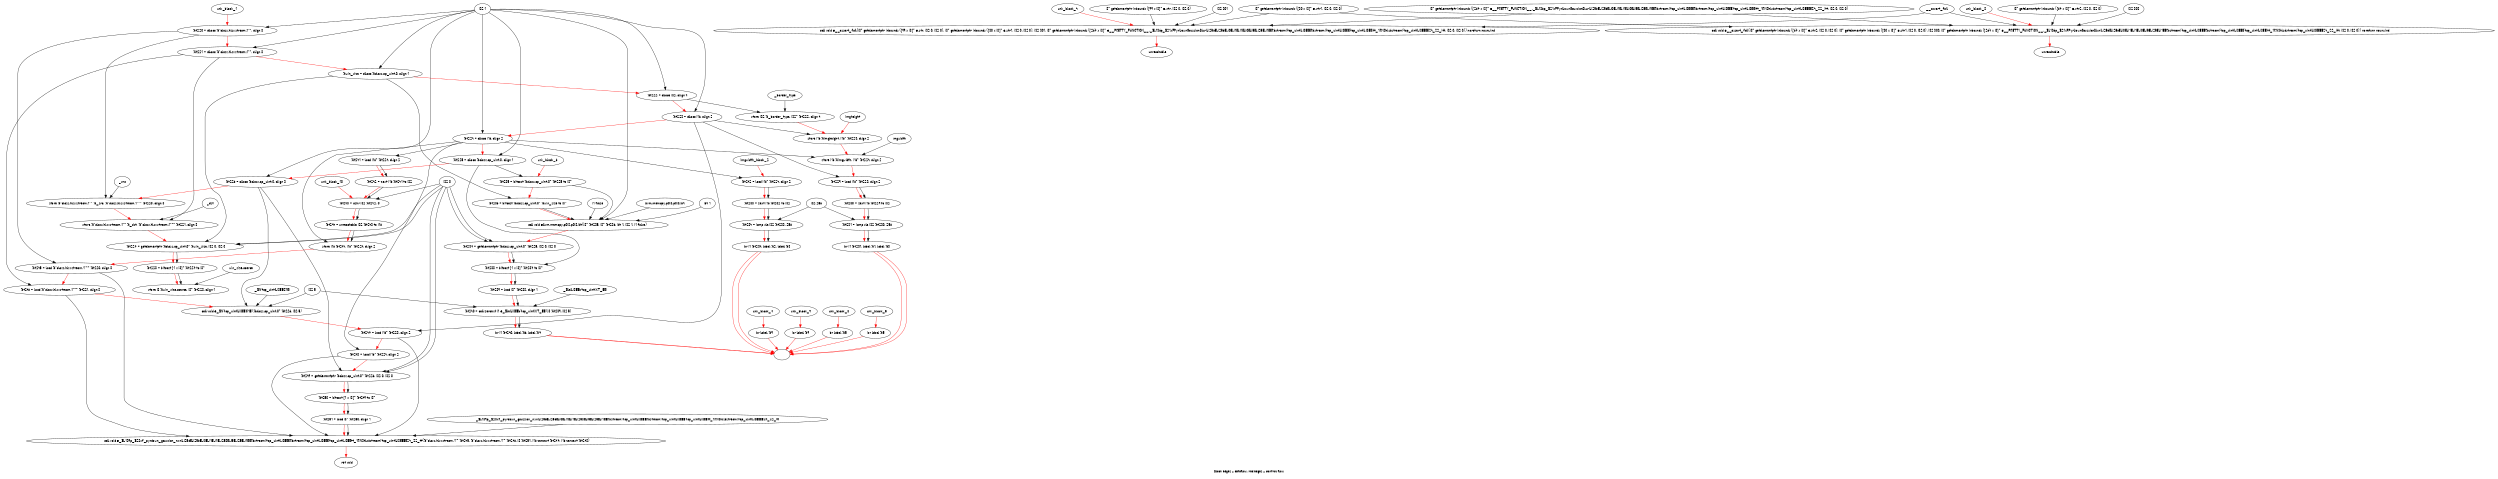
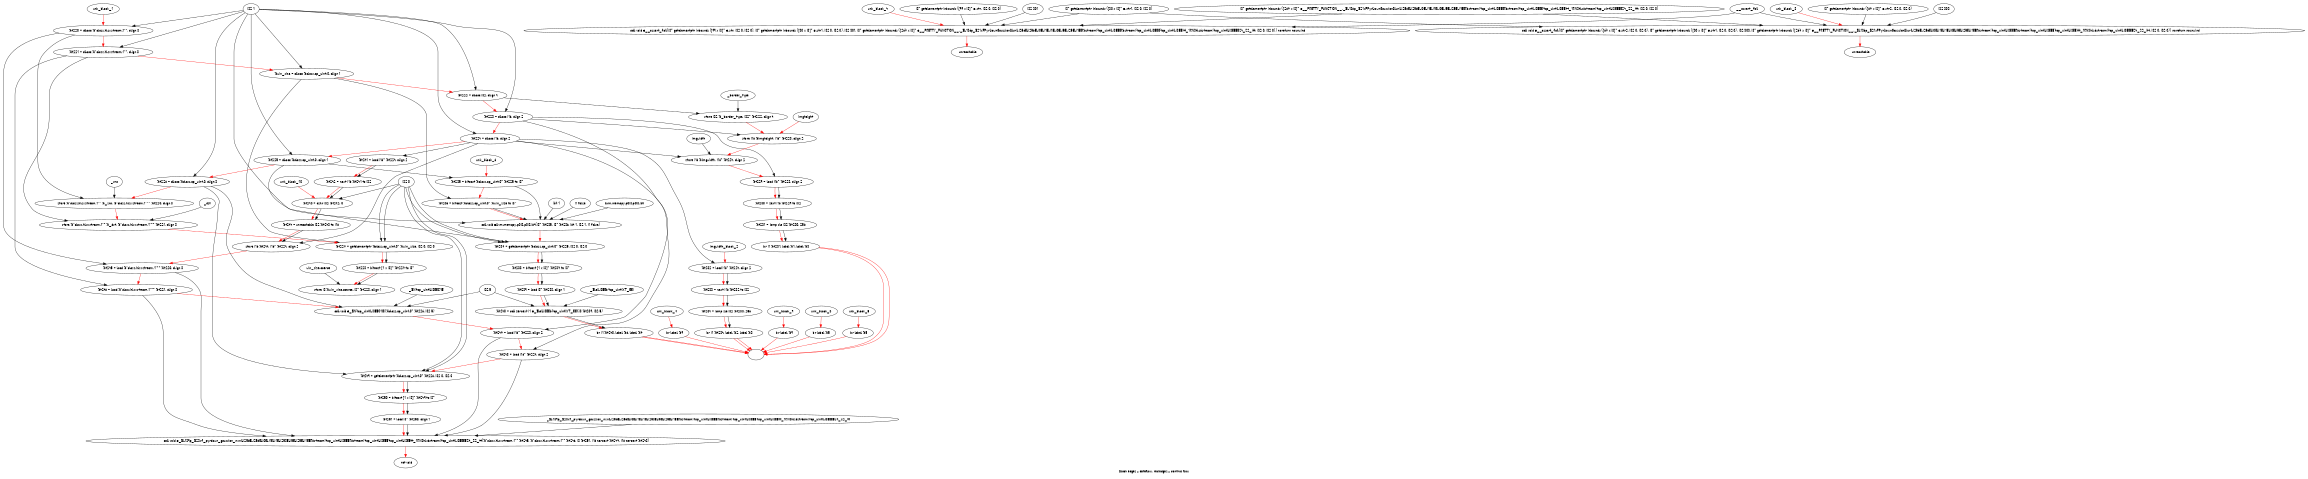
  digraph {
    compound=true
    fontname="Patrick Hand"
    label="Black edges - dataflow, red edges - control flow"
    node [fontname="Patrick Hand"]
    edge [fontname="Patrick Hand"]
    n1 [label="  %t220 = alloca %\"class.hls::stream.1\"*, align 8"]
    n2 [label="  %t221 = alloca %\"class.hls::stream.1\"*, align 8"]
    n3 [label="  store %\"class.hls::stream.1\"* %_src, %\"class.hls::stream.1\"** %t220, align 8"]
    n4 [label="  %t245 = load %\"class.hls::stream.1\"** %t220, align 8"]
    n5 [label="  %win_size = alloca %class.ap_uint.0, align 1"]
    n6 [label="  store %\"class.hls::stream.1\"* %_dst, %\"class.hls::stream.1\"** %t221, align 8"]
    n7 [label="  %t246 = load %\"class.hls::stream.1\"** %t221, align 8"]
    n8 [label="  call void @_ZL139p_Z23xf_pyrdown_gaussian_nxnILi256ELi256ELi0ELi1ELi1ELi258ELi5ELi25ELi1EER6streamI7ap_uintILi8EEER6streamI7ap_uintILi8EEE7ap_uintILi8EEtt_1RN3hls6streamI7ap_uintILi8EEEES4_S2_tt(%\"class.hls::stream.1\"* %t245, %\"class.hls::stream.1\"* %t246, i8 %t251, i16 zeroext %t247, i16 zeroext %t248)"]
    n9 [label="  %t222 = alloca i32, align 4"]
    n10 [label="  %t227 = getelementptr %class.ap_uint.0* %win_size, i32 0, i32 0"]
    n11 [label="  %t236 = bitcast %class.ap_uint.0* %win_size to i8*"]
    n12 [label="  call void @_ZN7ap_uintILi8EEC1Ei(%class.ap_uint.0* %t226, i32 5)"]
    n13 [label="  %t223 = alloca i16, align 2"]
    n14 [label="  store i32 %_border_type, i32* %t222, align 4"]
    n15 [label="  %t228 = bitcast [1 x i8]* %t227 to i8*"]
    n16 [label="  call void @llvm.memcpy.p0i8.p0i8.i64(i8* %t235, i8* %t236, i64 1, i32 1, i1 false)"]
    n17 [label="  %t224 = alloca i16, align 2"]
    n18 [label="  store i16 %imgheight, i16* %t223, align 2"]
    n19 [label="  %t229 = load i16* %t223, align 2"]
    n20 [label="  %t247 = load i16* %t223, align 2"]
    n21 [label="  %t225 = alloca %class.ap_uint.0, align 1"]
    n22 [label="  store i16 %imgwidth, i16* %t224, align 2"]
-   n23 [label="%t242 = load i16* %t224, align 2"]
+   n23 [label="  %t232 = load i16* %t224, align 2"]
    n24 [label="  %t241 = load i16* %t224, align 2"]
    n25 [label="  store i16 %t244, i16* %t224, align 2"]
    n26 [label="  %t248 = load i16* %t224, align 2"]
    n27 [label="  %t230 = zext i16 %t229 to i32"]
    n28 [label="%t226 = alloca %class.ap_uint.0, align 3"]
    n29 [label="  %t235 = bitcast %class.ap_uint.0* %t225 to i8*"]
    n30 [label="  %t237 = getelementptr %class.ap_uint.0* %t225, i32 0, i32 0"]
    n31 [label="  %t233 = zext i16 %t232 to i32"]
    n32 [label="  %t242 = zext i16 %t241 to i32"]
    n33 [label="  %t249 = getelementptr %class.ap_uint.0* %t226, i32 0, i32 0"]
    n34 [label="  %t238 = bitcast [1 x i8]* %t237 to i8*"]
    n35 [label="  %t250 = bitcast [1 x i8]* %t249 to i8*"]
    n36 [label="  store i8 %win_size.coerce, i8* %t228, align 1"]
    n37 [label="  %t231 = icmp sle i32 %t230, 256"]
    n38 [label="  br i1 %t231, label %1, label %3"]
    ""
    unk_block_1
    "i32 1"
    _src
    _dst
    "i32 0"
    n45 [label="  %t243 = ashr i32 %t242, 0"]
    n46 [label="%t244 = unreachable i32 %t243 to i16"]
    "win_size.coerce"
    _border_type
    imgheight
    imgwidth
-   "i32 256"
    n52 [label="  %t234 = icmp sle i32 %t233, 256"]
    n53 [label="  br i1 %t234, label %2, label %3"]
    n54 [label=imgwidth_block_2]
    n55 [label="  br label %5"]
    unk_block_3
    n57 [label="  call void @__assert_fail(i8* getelementptr inbounds ([99 x i8]* @.str, i32 0, i32 0), i8* getelementptr inbounds ([30 x i8]* @.str1, i32 0, i32 0), i32 301, i8* getelementptr inbounds ([267 x i8]* @__PRETTY_FUNCTION__._ZL136p_Z21xFPyrDownGaussianBlurILi256ELi256ELi0ELi1ELi1ELi0ELi5ELi25ELi1EER6streamI7ap_uintILi8EEER6streamI7ap_uintILi8EEE7ap_uintILi8EEitt_1RN3hls6streamI7ap_uintILi8EEEES4_S2_itt, i32 0, i32 0)) noreturn nounwind"]
    n58 [label="  unreachable"]
    unk_block_4
    "i8* getelementptr inbounds ([99 x i8]* @.str, i32 0, i32 0)"
    "i8* getelementptr inbounds ([30 x i8]* @.str1, i32 0, i32 0)"
    n62 [label="  call void @__assert_fail(i8* getelementptr inbounds ([67 x i8]* @.str2, i32 0, i32 0), i8* getelementptr inbounds ([30 x i8]* @.str1, i32 0, i32 0), i32 303, i8* getelementptr inbounds ([267 x i8]* @__PRETTY_FUNCTION__._ZL136p_Z21xFPyrDownGaussianBlurILi256ELi256ELi0ELi1ELi1ELi0ELi5ELi25ELi1EER6streamI7ap_uintILi8EEER6streamI7ap_uintILi8EEE7ap_uintILi8EEitt_1RN3hls6streamI7ap_uintILi8EEEES4_S2_itt, i32 0, i32 0)) noreturn nounwind"]
    n63 [label="  unreachable"]
    "i32 301"
    "i8* getelementptr inbounds ([267 x i8]* @__PRETTY_FUNCTION__._ZL136p_Z21xFPyrDownGaussianBlurILi256ELi256ELi0ELi1ELi1ELi0ELi5ELi25ELi1EER6streamI7ap_uintILi8EEER6streamI7ap_uintILi8EEE7ap_uintILi8EEitt_1RN3hls6streamI7ap_uintILi8EEEES4_S2_itt, i32 0, i32 0)"
    __assert_fail
    n67 [label="  br label %5"]
    unk_block_5
    n69 [label="  %t239 = load i8* %t238, align 1"]
    n70 [label="  %t240 = call zeroext i1 @_ZleILi8EEb7ap_uintIXT_EEi(i8 %t239, i32 5)"]
    n71 [label="  br i1 %t240, label %6, label %7"]
    unk_block_6
    "i64 1"
    "i1 false"
    "llvm.memcpy.p0i8.p0i8.i64"
    "i32 5"
    _ZleILi8EEb7ap_uintIXT_EEi
    n78 [label="  br label %9"]
    unk_block_7
    unk_block_8
    "i8* getelementptr inbounds ([67 x i8]* @.str2, i32 0, i32 0)"
    "i32 303"
    n83 [label="  br label %9"]
    unk_block_9
    n85 [label="  ret void"]
    n86 [label="  %t251 = load i8* %t250, align 1"]
    unk_block_10
    _ZN7ap_uintILi8EEC1Ei
    _ZL139p_Z23xf_pyrdown_gaussian_nxnILi256ELi256ELi0ELi1ELi1ELi258ELi5ELi25ELi1EER6streamI7ap_uintILi8EEER6streamI7ap_uintILi8EEE7ap_uintILi8EEtt_1RN3hls6streamI7ap_uintILi8EEEES4_S2_tt
    n1 -> n2 [color=red weight=2]
    n1 -> n3
    n1 -> n4
    n2 -> n5 [color=red weight=2]
    n2 -> n6
    n2 -> n7
    n3 -> n6 [color=red weight=2]
    n4 -> n7 [color=red weight=2]
    n4 -> n8
    n5 -> n9 [color=red weight=2]
    n5 -> n10
    n5 -> n11
    n6 -> n10 [color=red weight=2]
    n7 -> n8
    n7 -> n12 [color=red weight=2]
    n8 -> n85 [color=red weight=2]
    n9 -> n13 [color=red weight=2]
    n9 -> n14
    n10 -> n15 [color=red weight=2]
    n10 -> n15
    n11 -> n16 [color=red weight=2]
    n11 -> n16
    n12 -> n20 [color=red weight=2]
    n13 -> n17 [color=red weight=2]
    n13 -> n18
    n13 -> n19
    n13 -> n20
    n14 -> n18 [color=red weight=2]
    n15 -> n36 [color=red weight=2]
    n15 -> n36
    n16 -> n30 [color=red weight=2]
    n17 -> n21 [color=red weight=2]
    n17 -> n22
    n17 -> n23
    n17 -> n24
    n17 -> n25
    n17 -> n26
    n18 -> n22 [color=red weight=2]
    n19 -> n27 [color=red weight=2]
    n19 -> n27
    n20 -> n8
    n20 -> n26 [color=red weight=2]
    n21 -> n28 [color=red weight=2]
    n21 -> n29
-   n21 -> n34
+   n21 -> n30
    n22 -> n19 [color=red weight=2]
    n23 -> n31 [color=red weight=2]
    n23 -> n31
    n24 -> n32 [color=red weight=2]
    n24 -> n32
    n25 -> n4 [color=red weight=2]
    n26 -> n8
    n26 -> n33 [color=red weight=2]
    n27 -> n37 [color=red weight=2]
    n27 -> n37
    n28 -> n3 [color=red weight=2]
    n28 -> n12
    n28 -> n33
    n29 -> n11 [color=red weight=2]
    n29 -> n16
    n30 -> n34 [color=red weight=2]
    n30 -> n34
    n31 -> n52 [color=red weight=2]
    n31 -> n52
    n32 -> n45 [color=red weight=2]
    n32 -> n45
    n33 -> n35 [color=red weight=2]
    n33 -> n35
    n34 -> n69 [color=red weight=2]
    n34 -> n69
    n35 -> n86 [color=red weight=2]
    n35 -> n86
    n37 -> n38 [color=red weight=2]
    n37 -> n38
    n38 -> "" [color=red]
    n38 -> "" [color=red]
    unk_block_1 -> n1 [color=red]
    "i32 1" -> n1
    "i32 1" -> n2
    "i32 1" -> n5
    "i32 1" -> n9
    "i32 1" -> n13
    "i32 1" -> n16
    "i32 1" -> n17
    "i32 1" -> n21
    "i32 1" -> n28
    _src -> n3
    _dst -> n6
    "i32 0" -> n10
    "i32 0" -> n10
    "i32 0" -> n30
    "i32 0" -> n30
    "i32 0" -> n33
    "i32 0" -> n33
    "i32 0" -> n45
    n45 -> n46 [color=red weight=2]
    n45 -> n46
    n46 -> n25 [color=red weight=2]
    n46 -> n25
    "win_size.coerce" -> n36
    _border_type -> n14
    imgheight -> n18 [color=red]
    imgwidth -> n22
-   "i32 256" -> n37
-   "i32 256" -> n52
    n52 -> n53 [color=red weight=2]
    n52 -> n53
    n53 -> "" [color=red]
    n53 -> "" [color=red]
    n54 -> n23 [color=red]
    n55 -> "" [color=red]
    unk_block_3 -> n55 [color=red]
    n57 -> n58 [color=red weight=2]
    unk_block_4 -> n57 [color=red]
    "i8* getelementptr inbounds ([99 x i8]* @.str, i32 0, i32 0)" -> n57
    "i8* getelementptr inbounds ([30 x i8]* @.str1, i32 0, i32 0)" -> n57
    "i8* getelementptr inbounds ([30 x i8]* @.str1, i32 0, i32 0)" -> n62
    n62 -> n63 [color=red weight=2]
    "i32 301" -> n57
    "i8* getelementptr inbounds ([267 x i8]* @__PRETTY_FUNCTION__._ZL136p_Z21xFPyrDownGaussianBlurILi256ELi256ELi0ELi1ELi1ELi0ELi5ELi25ELi1EER6streamI7ap_uintILi8EEER6streamI7ap_uintILi8EEE7ap_uintILi8EEitt_1RN3hls6streamI7ap_uintILi8EEEES4_S2_itt, i32 0, i32 0)" -> n57
    "i8* getelementptr inbounds ([267 x i8]* @__PRETTY_FUNCTION__._ZL136p_Z21xFPyrDownGaussianBlurILi256ELi256ELi0ELi1ELi1ELi0ELi5ELi25ELi1EER6streamI7ap_uintILi8EEER6streamI7ap_uintILi8EEE7ap_uintILi8EEitt_1RN3hls6streamI7ap_uintILi8EEEES4_S2_itt, i32 0, i32 0)" -> n62
    __assert_fail -> n57
    __assert_fail -> n62
    n67 -> "" [color=red]
    unk_block_5 -> n67 [color=red]
    n69 -> n70 [color=red weight=2]
    n69 -> n70
    n70 -> n71 [color=red weight=2]
    n70 -> n71
    n71 -> "" [color=red]
    n71 -> "" [color=red]
    unk_block_6 -> n29 [color=red]
    "i64 1" -> n16
    "i1 false" -> n16
    "llvm.memcpy.p0i8.p0i8.i64" -> n16
    "i32 5" -> n12
    "i32 5" -> n70
    _ZleILi8EEb7ap_uintIXT_EEi -> n70
    n78 -> "" [color=red]
    unk_block_7 -> n78 [color=red]
    unk_block_8 -> n62 [color=red]
    "i8* getelementptr inbounds ([67 x i8]* @.str2, i32 0, i32 0)" -> n62
    "i32 303" -> n62
    n83 -> "" [color=red]
    unk_block_9 -> n83 [color=red]
    n86 -> n8 [color=red weight=2]
    n86 -> n8
    unk_block_10 -> n45 [color=red]
    _ZN7ap_uintILi8EEC1Ei -> n12
    _ZL139p_Z23xf_pyrdown_gaussian_nxnILi256ELi256ELi0ELi1ELi1ELi258ELi5ELi25ELi1EER6streamI7ap_uintILi8EEER6streamI7ap_uintILi8EEE7ap_uintILi8EEtt_1RN3hls6streamI7ap_uintILi8EEEES4_S2_tt -> n8
  }
